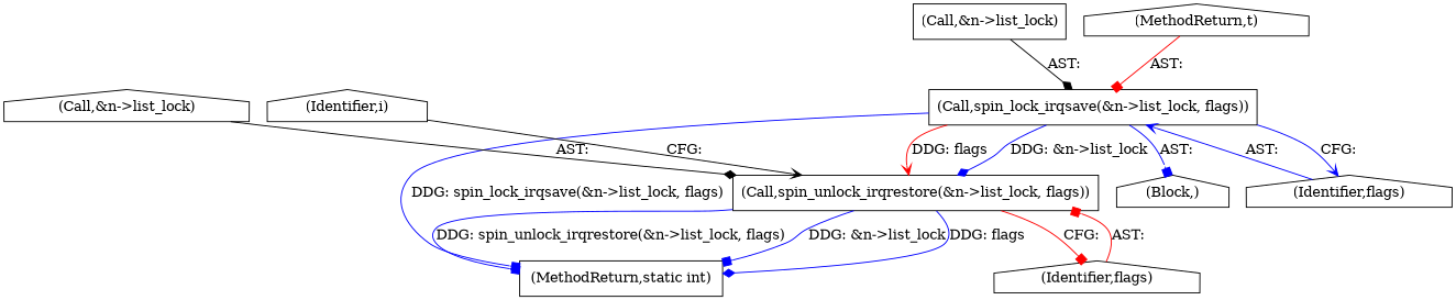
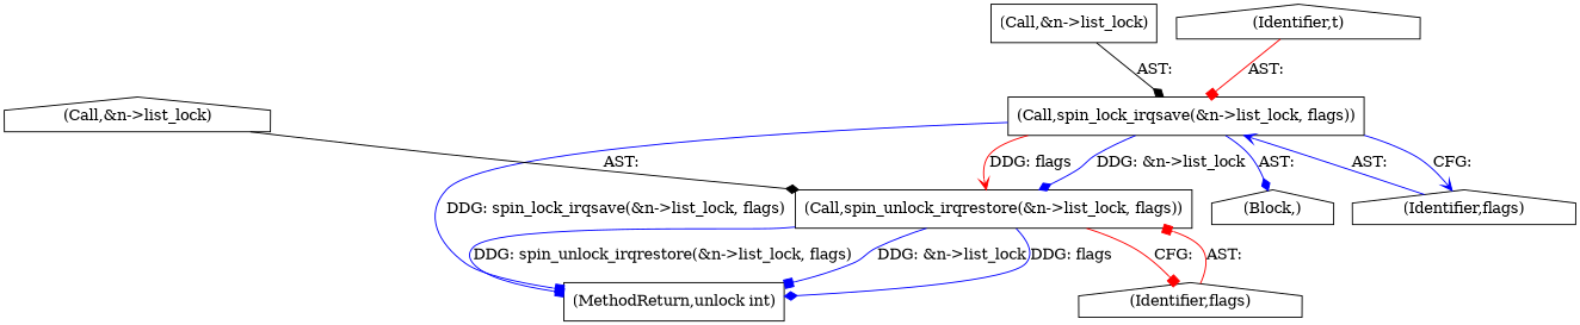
  digraph {
    node [shape=house]
    edge [arrowhead=box color=blue]
    n1 [label="(Call,spin_lock_irqsave(&n->list_lock, flags))" shape=box]
    n2 [label="(Call,spin_unlock_irqrestore(&n->list_lock, flags))" shape=box]
    n3 [label="(Identifier,flags)"]
-   n4 [label="(MethodReturn,static int)" shape=box]
+   n4 [label="(MethodReturn,unlock int)" shape=box]
    n5 [label="(Block,)"]
    n6 [label="(Identifier,flags)"]
    n7 [label="(Call,&n->list_lock)" shape=box]
    n8 [label="(Call,&n->list_lock)"]
-   n9 [label="(MethodReturn,t)"]
-   n10 [label="(Identifier,i)"]
+   n9 [label="(Identifier,t)"]
    n1 -> n2 [arrowhead=diamond label="DDG: &n->list_lock"]
    n1 -> n2 [arrowhead=vee color=red label="DDG: flags"]
    n1 -> n3 [arrowhead=vee label="CFG: "]
    n1 -> n4 [label="DDG: spin_lock_irqsave(&n->list_lock, flags)"]
-   n1 -> n5 [label="AST: "]
+   n1 -> n5 [arrowhead=diamond label="AST: "]
    n2 -> n4 [label="DDG: spin_unlock_irqrestore(&n->list_lock, flags)"]
    n2 -> n4 [label="DDG: &n->list_lock"]
    n2 -> n4 [arrowhead=diamond label="DDG: flags"]
    n2 -> n6 [color=red label="CFG: "]
    n3 -> n1 [arrowhead=vee label="AST: "]
    n6 -> n2 [color=red label="AST: "]
    n7 -> n1 [arrowhead=diamond color=black label="AST: "]
    n8 -> n2 [arrowhead=diamond color=black label="AST: "]
    n9 -> n1 [color=red label="AST: "]
-   n10 -> n2 [arrowhead=vee color=black label="CFG: "]
  }
